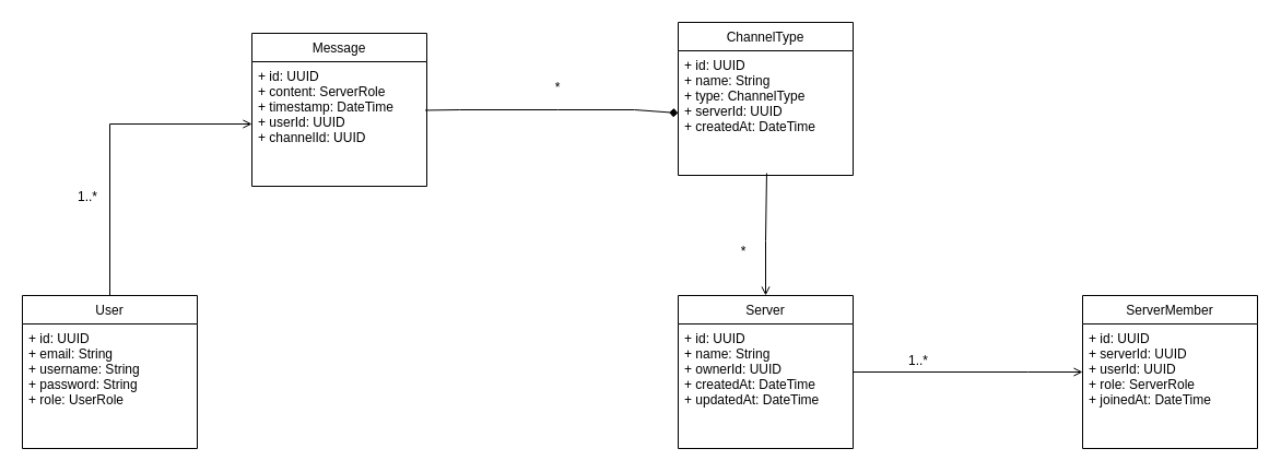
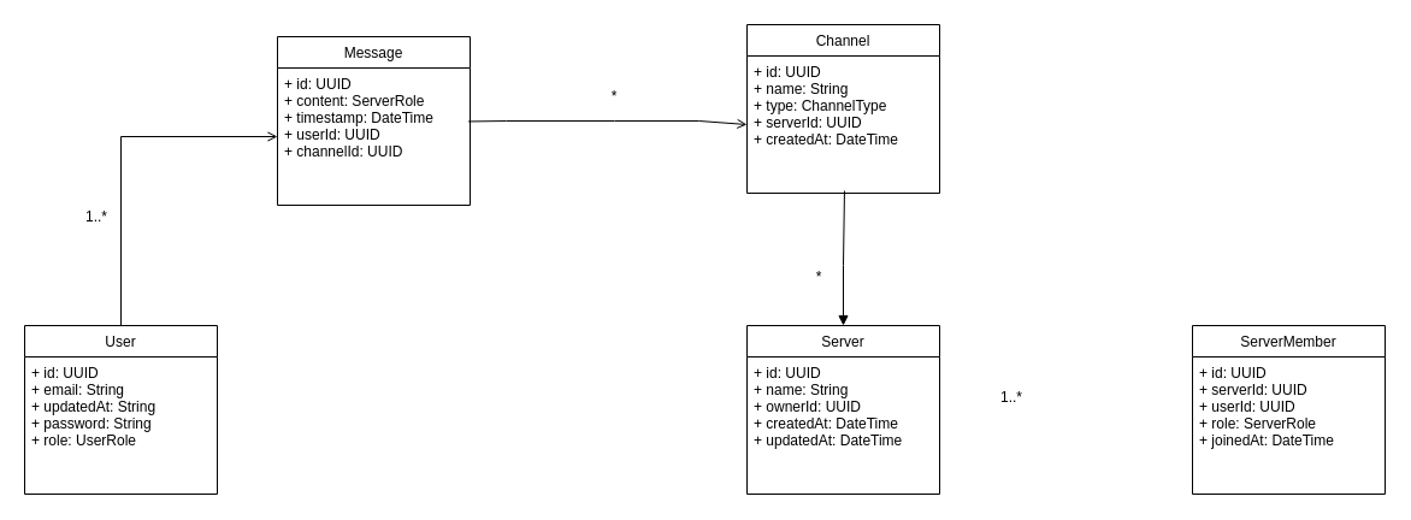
  <mxCell id="0" />
  <mxCell id="1" parent="0" />
  <mxCell id="2" value="User" style="swimlane;fontStyle=0;childLayout=stackLayout;horizontal=1;startSize=26;horizontalStack=0;resizeParent=1;resizeParentMax=0;resizeLast=0;collapsible=1;marginBottom=0;rounded=0;shadow=0;strokeWidth=1;" parent="1" vertex="1"><mxGeometry x="20" y="270" width="160" height="140" as="geometry" /></mxCell>
- <mxCell id="3" value="+ id: UUID&#10;+ email: String&#10;+ username: String&#10;+ password: String&#10;+ role: UserRole" style="text;strokeColor=none;fillColor=none;align=left;verticalAlign=top;spacingLeft=4;spacingRight=4;overflow=hidden;rotatable=0;points=[[0,0.5],[1,0.5]];portConstraint=eastwest;" parent="2" vertex="1"><mxGeometry y="26" width="160" height="114" as="geometry" /></mxCell>
+ <mxCell id="3" value="+ id: UUID&#10;+ email: String&#10;+ updatedAt: String&#10;+ password: String&#10;+ role: UserRole" style="text;strokeColor=none;fillColor=none;align=left;verticalAlign=top;spacingLeft=4;spacingRight=4;overflow=hidden;rotatable=0;points=[[0,0.5],[1,0.5]];portConstraint=eastwest;" parent="2" vertex="1"><mxGeometry y="26" width="160" height="114" as="geometry" /></mxCell>
  <mxCell id="4" value="Message" style="swimlane;fontStyle=0;childLayout=stackLayout;horizontal=1;startSize=26;horizontalStack=0;resizeParent=1;resizeParentMax=0;resizeLast=0;collapsible=1;marginBottom=0;rounded=0;shadow=0;strokeWidth=1;" parent="1" vertex="1"><mxGeometry x="230" y="30" width="160" height="140" as="geometry" /></mxCell>
  <mxCell id="5" value="+ id: UUID&#10;+ content: ServerRole&#10;+ timestamp: DateTime&#10;+ userId: UUID&#10;+ channelId: UUID" style="text;strokeColor=none;fillColor=none;align=left;verticalAlign=top;spacingLeft=4;spacingRight=4;overflow=hidden;rotatable=0;points=[[0,0.5],[1,0.5]];portConstraint=eastwest;" parent="4" vertex="1"><mxGeometry y="26" width="160" height="114" as="geometry" /></mxCell>
- <mxCell id="6" value="ChannelType" style="swimlane;fontStyle=0;childLayout=stackLayout;horizontal=1;startSize=26;horizontalStack=0;resizeParent=1;resizeParentMax=0;resizeLast=0;collapsible=1;marginBottom=0;rounded=0;shadow=0;strokeWidth=1;" parent="1" vertex="1"><mxGeometry x="620" y="20" width="160" height="140" as="geometry" /></mxCell>
+ <mxCell id="6" value="Channel" style="swimlane;fontStyle=0;childLayout=stackLayout;horizontal=1;startSize=26;horizontalStack=0;resizeParent=1;resizeParentMax=0;resizeLast=0;collapsible=1;marginBottom=0;rounded=0;shadow=0;strokeWidth=1;" parent="1" vertex="1"><mxGeometry x="620" y="20" width="160" height="140" as="geometry" /></mxCell>
  <mxCell id="7" value="+ id: UUID&#10;+ name: String&#10;+ type: ChannelType&#10;+ serverId: UUID&#10;+ createdAt: DateTime" style="text;strokeColor=none;fillColor=none;align=left;verticalAlign=top;spacingLeft=4;spacingRight=4;overflow=hidden;rotatable=0;points=[[0,0.5],[1,0.5]];portConstraint=eastwest;" parent="6" vertex="1"><mxGeometry y="26" width="160" height="114" as="geometry" /></mxCell>
  <mxCell id="8" value="Server" style="swimlane;fontStyle=0;childLayout=stackLayout;horizontal=1;startSize=26;horizontalStack=0;resizeParent=1;resizeParentMax=0;resizeLast=0;collapsible=1;marginBottom=0;rounded=0;shadow=0;strokeWidth=1;" parent="1" vertex="1"><mxGeometry x="620" y="270" width="160" height="140" as="geometry" /></mxCell>
  <mxCell id="9" value="+ id: UUID&#10;+ name: String&#10;+ ownerId: UUID&#10;+ createdAt: DateTime&#10;+ updatedAt: DateTime" style="text;strokeColor=none;fillColor=none;align=left;verticalAlign=top;spacingLeft=4;spacingRight=4;overflow=hidden;rotatable=0;points=[[0,0.5],[1,0.5]];portConstraint=eastwest;" parent="8" vertex="1"><mxGeometry y="26" width="160" height="114" as="geometry" /></mxCell>
  <mxCell id="10" value="ServerMember" style="swimlane;fontStyle=0;childLayout=stackLayout;horizontal=1;startSize=26;horizontalStack=0;resizeParent=1;resizeParentMax=0;resizeLast=0;collapsible=1;marginBottom=0;rounded=0;shadow=0;strokeWidth=1;" parent="1" vertex="1"><mxGeometry x="990" y="270" width="160" height="140" as="geometry" /></mxCell>
  <mxCell id="11" value="+ id: UUID&#10;+ serverId: UUID&#10;+ userId: UUID&#10;+ role: ServerRole&#10;+ joinedAt: DateTime" style="text;strokeColor=none;fillColor=none;align=left;verticalAlign=top;spacingLeft=4;spacingRight=4;overflow=hidden;rotatable=0;points=[[0,0.5],[1,0.5]];portConstraint=eastwest;" parent="10" vertex="1"><mxGeometry y="26" width="160" height="114" as="geometry" /></mxCell>
  <mxCell id="12" value="" style="endArrow=open;endFill=1;html=1;rounded=0;exitX=1;exitY=0.5;exitDx=0;exitDy=0;entryX=0;entryY=0.5;entryDx=0;entryDy=0;" parent="1" target="5" edge="1"><mxGeometry width="160" relative="1" as="geometry"><mxPoint x="100" y="270" as="sourcePoint" /><mxPoint x="150" y="30" as="targetPoint" /><Array as="points"><mxPoint x="100" y="270" /><mxPoint x="100" y="113" /></Array></mxGeometry></mxCell>
  <mxCell id="13" value="1..*" style="text;html=1;strokeColor=none;fillColor=none;align=center;verticalAlign=middle;whiteSpace=wrap;rounded=0;" parent="1" vertex="1"><mxGeometry x="60" y="170" width="40" height="20" as="geometry" /></mxCell>
- <mxCell id="14" value="" style="endArrow=diamond;endFill=1;html=1;rounded=0;exitX=0.991;exitY=0.39;exitDx=0;exitDy=0;entryX=0;entryY=0.5;entryDx=0;entryDy=0;exitPerimeter=0;" parent="1" source="5" target="7" edge="1"><mxGeometry width="160" relative="1" as="geometry"><mxPoint x="430" y="-140" as="sourcePoint" /><mxPoint x="620" y="93" as="targetPoint" /><Array as="points"><mxPoint x="420" y="100" /><mxPoint x="510" y="100" /><mxPoint x="580" y="100" /></Array></mxGeometry></mxCell>
+ <mxCell id="14" value="" style="endArrow=open;endFill=1;html=1;rounded=0;exitX=0.991;exitY=0.39;exitDx=0;exitDy=0;entryX=0;entryY=0.5;entryDx=0;entryDy=0;exitPerimeter=0;" parent="1" source="5" target="7" edge="1"><mxGeometry width="160" relative="1" as="geometry"><mxPoint x="430" y="-140" as="sourcePoint" /><mxPoint x="620" y="93" as="targetPoint" /><Array as="points"><mxPoint x="420" y="100" /><mxPoint x="510" y="100" /><mxPoint x="580" y="100" /></Array></mxGeometry></mxCell>
  <mxCell id="15" value="*" style="text;html=1;strokeColor=none;fillColor=none;align=center;verticalAlign=middle;whiteSpace=wrap;rounded=0;" parent="1" vertex="1"><mxGeometry x="490" y="70" width="40" height="20" as="geometry" /></mxCell>
- <mxCell id="16" value="" style="endArrow=open;endFill=1;html=1;rounded=0;exitX=0.506;exitY=0.983;exitDx=0;exitDy=0;exitPerimeter=0;" parent="1" source="7" target="8" edge="1"><mxGeometry width="160" relative="1" as="geometry"><mxPoint x="380" y="500" as="sourcePoint" /><mxPoint x="540" y="500" as="targetPoint" /><Array as="points"><mxPoint x="700" y="220" /></Array></mxGeometry></mxCell>
+ <mxCell id="16" value="" style="endArrow=block;endFill=1;html=1;rounded=0;exitX=0.506;exitY=0.983;exitDx=0;exitDy=0;exitPerimeter=0;" parent="1" source="7" target="8" edge="1"><mxGeometry width="160" relative="1" as="geometry"><mxPoint x="380" y="500" as="sourcePoint" /><mxPoint x="540" y="500" as="targetPoint" /><Array as="points"><mxPoint x="700" y="220" /></Array></mxGeometry></mxCell>
  <mxCell id="17" value="*" style="text;html=1;strokeColor=none;fillColor=none;align=center;verticalAlign=middle;whiteSpace=wrap;rounded=0;" parent="1" vertex="1"><mxGeometry x="660" y="220" width="40" height="20" as="geometry" /></mxCell>
- <mxCell id="18" value="" style="endArrow=open;endFill=1;html=1;rounded=0;exitX=1;exitY=0.5;exitDx=0;exitDy=0;entryX=0;entryY=0.5;entryDx=0;entryDy=0;" parent="1" source="8" target="10" edge="1"><mxGeometry width="160" relative="1" as="geometry"><mxPoint x="780" y="340" as="sourcePoint" /><mxPoint x="940" y="340" as="targetPoint" /><Array as="points"><mxPoint x="780" y="340" /><mxPoint x="940" y="340" /></Array></mxGeometry></mxCell>
  <mxCell id="19" value="1..*" style="text;html=1;strokeColor=none;fillColor=none;align=center;verticalAlign=middle;whiteSpace=wrap;rounded=0;" parent="1" vertex="1"><mxGeometry x="820" y="320" width="40" height="20" as="geometry" /></mxCell>
